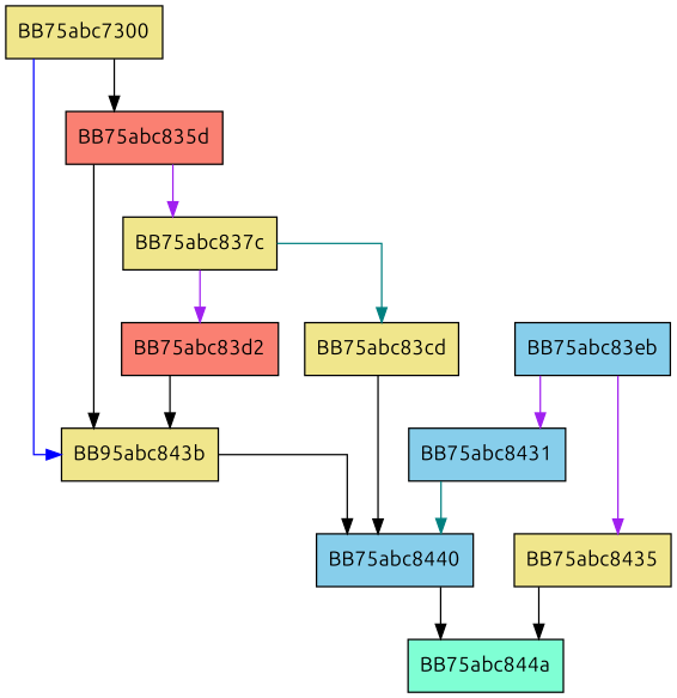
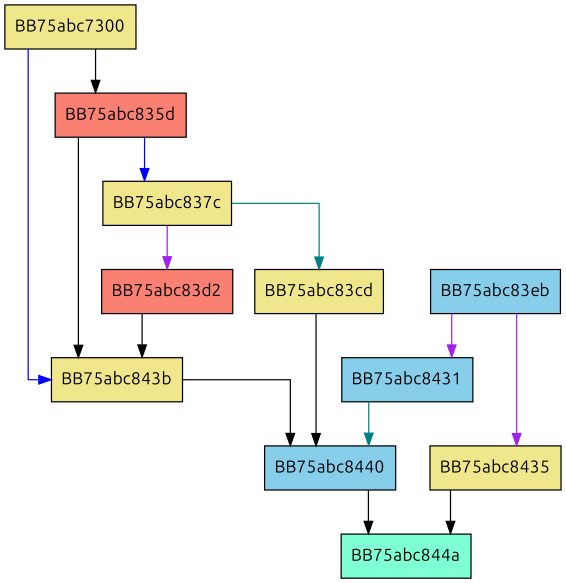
  digraph {
    fontname=Ubuntu
    splines=ortho
    node [fillcolor=khaki fontname=Ubuntu shape=box style=filled]
    edge [color=black fontname=Ubuntu]
    n1 [label=BB75abc7300]
-   BB75abc843b [label=BB95abc843b]
+   BB75abc843b
    BB75abc835d [fillcolor=salmon]
    BB75abc8440 [fillcolor=skyblue]
    BB75abc837c
    BB75abc844a [fillcolor=aquamarine]
    BB75abc83d2 [fillcolor=salmon]
    BB75abc83cd
    BB75abc83eb [fillcolor=skyblue]
    BB75abc8435
    BB75abc8431 [fillcolor=skyblue]
    n1 -> BB75abc843b [color=blue]
    n1 -> BB75abc835d
    BB75abc843b -> BB75abc8440
    BB75abc835d -> BB75abc843b
-   BB75abc835d -> BB75abc837c [color=purple]
+   BB75abc835d -> BB75abc837c [color=blue]
    BB75abc8440 -> BB75abc844a
    BB75abc837c -> BB75abc83d2 [color=purple]
    BB75abc837c -> BB75abc83cd [color=teal]
    BB75abc83d2 -> BB75abc843b
    BB75abc83cd -> BB75abc8440
    BB75abc83eb -> BB75abc8435 [color=purple]
    BB75abc83eb -> BB75abc8431 [color=purple]
    BB75abc8435 -> BB75abc844a
    BB75abc8431 -> BB75abc8440 [color=teal]
  }
